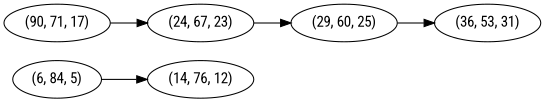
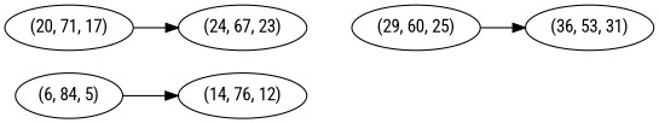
  digraph {
    fontname="Roboto Condensed"
    rankdir=LR
    node [fontname="Roboto Condensed"]
    edge [fontname="Roboto Condensed"]
    "(6, 84, 5)"
    "(14, 76, 12)"
    n3 [label="(24, 67, 23)"]
-   "(20, 71, 17)" [label="(90, 71, 17)"]
+   "(20, 71, 17)"
    "(29, 60, 25)"
    "(36, 53, 31)"
    "(6, 84, 5)" -> "(14, 76, 12)"
-   n3 -> "(29, 60, 25)"
    "(20, 71, 17)" -> n3
    "(29, 60, 25)" -> "(36, 53, 31)"
  }
